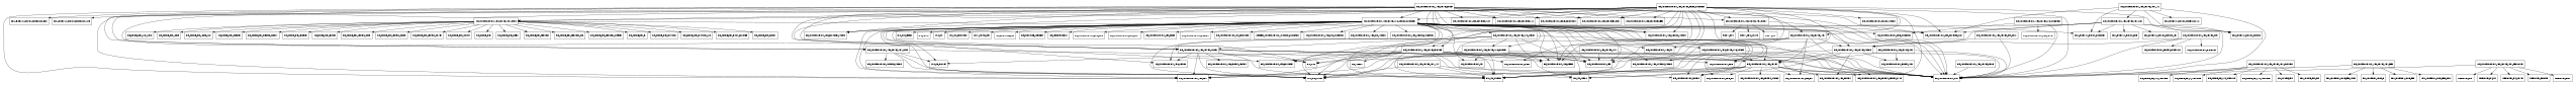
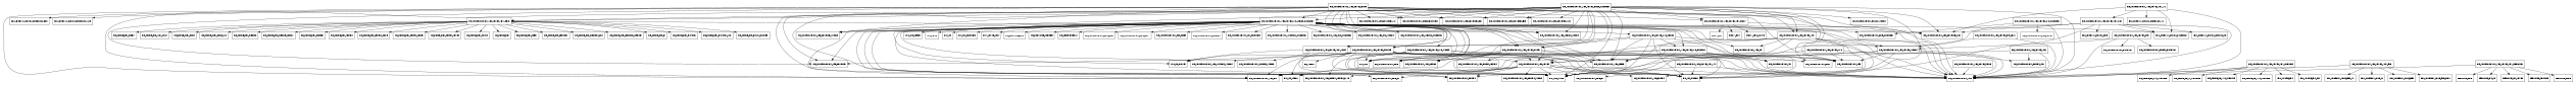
  digraph {
    fontname=Lato
    node [fontname=Lato fontsize=10.0 shape=box]
    edge [fontname=Lato]
    org_springframework_web_servlet
    java_lang_invoke
    java_util_function
    java_util_stream
    org_springframework_context
    org_springframework_core_env
    org_springframework_core_log
    org_springframework_lang
    org_springframework_web_context
    org_springframework_web_context_request_async
    org_springframework_web_context_support
    org_springframework_web_cors
    org_springframework_web_servlet_config
    com_fasterxml_jackson_dataformat_cbor
    com_fasterxml_jackson_dataformat_smile
    org_springframework_cache_concurrent
    org_springframework_http
    org_springframework_http_converter
    org_springframework_http_converter_cbor
    org_springframework_http_converter_feed
    org_springframework_http_converter_json
    org_springframework_http_converter_smile
    org_springframework_http_converter_support
    org_springframework_http_converter_xml
    org_springframework_web_accept
    org_springframework_web_method_support
    org_springframework_web_servlet_handler
    org_springframework_web_servlet_mvc_method_annotation
    org_springframework_web_servlet_resource
    org_springframework_web_servlet_view
    org_springframework_web_servlet_view_groovy
    org_springframework_web_servlet_view_script
    org_springframework_web_servlet_view_tiles3
    org_springframework_core
    java_lang
    org_springframework_web_context_request
    org_springframework_web_method
    org_springframework_core_annotation
    org_springframework_web_servlet_mvc_condition
    org_springframework_util
    org_springframework_web_servlet_mvc_method
    com_fasterxml_jackson_annotation
    java_lang_reflect
    java_nio_charset
    n45 [label=java_server]
    java_util
    java_util_concurrent
    javax_servlet_http
    org_aopalliance_aop
    org_aopalliance_intercept
    org_reactivestreams
    org_springframework_cglib_core
    org_springframework_cglib_proxy
    org_springframework_http_codec
    org_springframework_objenesis
    org_springframework_util_concurrent
-   org_springframework_validation_annotation [label=intercept_springframework_validation_annotation]
+   org_springframework_validation_annotation
    org_springframework_web_bind_annotation
    org_springframework_web_bind_support
    org_springframework_web_method_annotation
    org_springframework_web_multipart_support
    org_springframework_web_servlet_mvc_support
    org_springframework_web_servlet_support
    org_springframework_web_util
    org_springframework_cache
    org_webjars
    groovy_lang
    groovy_text
    groovy_text_markup
    org_springframework_scripting_support
    org_apache_tiles
    org_apache_tiles_access
    org_apache_tiles_definition
    org_apache_tiles_definition_dao
    org_apache_tiles_definition_digester
    org_apache_tiles_el
    org_apache_tiles_evaluator
    org_apache_tiles_evaluator_impl
    org_apache_tiles_extras_complete
    org_apache_tiles_factory
    org_apache_tiles_impl_mgmt
    org_apache_tiles_locale
    org_apache_tiles_locale_impl
    org_apache_tiles_preparer
    org_apache_tiles_preparer_factory
    org_apache_tiles_renderer
    org_apache_tiles_request
    org_apache_tiles_request_locale
    org_apache_tiles_request_render
    org_apache_tiles_request_servlet
    org_apache_tiles_startup
    org_springframework_context_i18n
    org_springframework_web_servlet_config_annotation
-   com_fasterxml_jackson_databind
    org_springframework_format_support
    org_springframework_web_servlet_i18n
    org_springframework_web_servlet_mvc
    org_springframework_web_servlet_mvc_annotation
    org_springframework_web_server
    org_springframework_web_servlet_tags
    org_springframework_context_expression
    org_springframework_expression
    org_springframework_web_servlet_tags_form
    org_springframework_web_servlet_theme
    org_springframework_web_servlet_view_document
    com_lowagie_text
    com_lowagie_text_pdf
    org_apache_poi_hssf_usermodel
    org_apache_poi_ss_usermodel
    org_apache_poi_xssf_streaming
    org_apache_poi_xssf_usermodel
    org_springframework_web_servlet_view_feed
    com_rometools_rome_feed
    com_rometools_rome_feed_atom
-   com_rometools_rome_feed_rss [label=com_rometools_rome_feed_script]
+   com_rometools_rome_feed_rss
    com_rometools_rome_io
    org_springframework_web_servlet_view_freemarker
    freemarker_cache
    freemarker_core
    freemarker_ext_jsp
    freemarker_ext_servlet
    freemarker_template
    org_springframework_web_servlet_view_json
    com_fasterxml_jackson_core
    com_fasterxml_jackson_databind_ser
    org_springframework_web_servlet_view_xml
    com_fasterxml_jackson_dataformat_xml
    org_springframework_web_servlet_view_xslt
    org_springframework_web_servlet -> java_lang_invoke
    org_springframework_web_servlet -> java_util_function
    org_springframework_web_servlet -> java_util_stream
    org_springframework_web_servlet -> org_springframework_context
    org_springframework_web_servlet -> org_springframework_core_env
    org_springframework_web_servlet -> org_springframework_core_log
    org_springframework_web_servlet -> org_springframework_lang
    org_springframework_web_servlet -> org_springframework_web_context
    org_springframework_web_servlet -> org_springframework_web_context_request_async
    org_springframework_web_servlet -> org_springframework_web_context_support
    org_springframework_web_servlet -> org_springframework_web_cors
    org_springframework_web_servlet_config -> org_springframework_lang
    org_springframework_web_servlet_config -> org_springframework_web_cors
    org_springframework_web_servlet_config -> com_fasterxml_jackson_dataformat_cbor
    org_springframework_web_servlet_config -> com_fasterxml_jackson_dataformat_smile
    org_springframework_web_servlet_config -> org_springframework_cache_concurrent
    org_springframework_web_servlet_config -> org_springframework_http
    org_springframework_web_servlet_config -> org_springframework_http_converter
    org_springframework_web_servlet_config -> org_springframework_http_converter_cbor
    org_springframework_web_servlet_config -> org_springframework_http_converter_feed
    org_springframework_web_servlet_config -> org_springframework_http_converter_json
    org_springframework_web_servlet_config -> org_springframework_http_converter_smile
    org_springframework_web_servlet_config -> org_springframework_http_converter_support
    org_springframework_web_servlet_config -> org_springframework_http_converter_xml
    org_springframework_web_servlet_config -> org_springframework_web_accept
    org_springframework_web_servlet_config -> org_springframework_web_method_support
    org_springframework_web_servlet_config -> org_springframework_web_servlet_handler
    org_springframework_web_servlet_config -> org_springframework_web_servlet_mvc_method_annotation
    org_springframework_web_servlet_config -> org_springframework_web_servlet_resource
    org_springframework_web_servlet_config -> org_springframework_web_servlet_view
    org_springframework_web_servlet_config -> org_springframework_web_servlet_view_groovy
    org_springframework_web_servlet_config -> org_springframework_web_servlet_view_script
    org_springframework_web_servlet_config -> org_springframework_web_servlet_view_tiles3
    org_springframework_web_servlet_handler -> org_springframework_web_servlet
    org_springframework_web_servlet_handler -> java_lang_invoke
    org_springframework_web_servlet_handler -> java_util_function
    org_springframework_web_servlet_handler -> org_springframework_lang
    org_springframework_web_servlet_handler -> org_springframework_web_cors
    org_springframework_web_servlet_handler -> org_springframework_core
    org_springframework_web_servlet_handler -> java_lang
    org_springframework_web_servlet_handler -> org_springframework_web_context_request
    org_springframework_web_servlet_handler -> org_springframework_web_method
    org_springframework_web_servlet_mvc_method_annotation -> org_springframework_web_servlet
    org_springframework_web_servlet_mvc_method_annotation -> java_lang_invoke
    org_springframework_web_servlet_mvc_method_annotation -> java_util_function
    org_springframework_web_servlet_mvc_method_annotation -> java_util_stream
    org_springframework_web_servlet_mvc_method_annotation -> org_springframework_context
    org_springframework_web_servlet_mvc_method_annotation -> org_springframework_core_log
    org_springframework_web_servlet_mvc_method_annotation -> org_springframework_lang
    org_springframework_web_servlet_mvc_method_annotation -> org_springframework_web_context_request_async
    org_springframework_web_servlet_mvc_method_annotation -> org_springframework_web_cors
-   org_springframework_web_servlet_mvc_method_annotation -> org_springframework_http
    org_springframework_web_servlet_mvc_method_annotation -> org_springframework_http_converter
    org_springframework_web_servlet_mvc_method_annotation -> org_springframework_http_converter_json
    org_springframework_web_servlet_mvc_method_annotation -> org_springframework_http_converter_support
    org_springframework_web_servlet_mvc_method_annotation -> org_springframework_web_accept
    org_springframework_web_servlet_mvc_method_annotation -> org_springframework_web_method_support
    org_springframework_web_servlet_mvc_method_annotation -> org_springframework_web_servlet_handler
    org_springframework_web_servlet_mvc_method_annotation -> org_springframework_core
    org_springframework_web_servlet_mvc_method_annotation -> java_lang
    org_springframework_web_servlet_mvc_method_annotation -> org_springframework_web_method
    org_springframework_web_servlet_mvc_method_annotation -> org_springframework_core_annotation
    org_springframework_web_servlet_mvc_method_annotation -> org_springframework_web_servlet_mvc_condition
    org_springframework_web_servlet_mvc_method_annotation -> org_springframework_util
    org_springframework_web_servlet_mvc_method_annotation -> org_springframework_web_servlet_mvc_method
    org_springframework_web_servlet_mvc_method_annotation -> com_fasterxml_jackson_annotation
    org_springframework_web_servlet_mvc_method_annotation -> java_lang_reflect
    org_springframework_web_servlet_mvc_method_annotation -> java_nio_charset
    org_springframework_web_servlet_mvc_method_annotation -> n45
    org_springframework_web_servlet_mvc_method_annotation -> java_util
    org_springframework_web_servlet_mvc_method_annotation -> java_util_concurrent
    org_springframework_web_servlet_mvc_method_annotation -> javax_servlet_http
    org_springframework_web_servlet_mvc_method_annotation -> org_aopalliance_aop
    org_springframework_web_servlet_mvc_method_annotation -> org_aopalliance_intercept
    org_springframework_web_servlet_mvc_method_annotation -> org_reactivestreams
    org_springframework_web_servlet_mvc_method_annotation -> org_springframework_cglib_core
    org_springframework_web_servlet_mvc_method_annotation -> org_springframework_cglib_proxy
    org_springframework_web_servlet_mvc_method_annotation -> org_springframework_http_codec
    org_springframework_web_servlet_mvc_method_annotation -> org_springframework_objenesis
    org_springframework_web_servlet_mvc_method_annotation -> org_springframework_util_concurrent
    org_springframework_web_servlet_mvc_method_annotation -> org_springframework_validation_annotation
    org_springframework_web_servlet_mvc_method_annotation -> org_springframework_web_bind_annotation
    org_springframework_web_servlet_mvc_method_annotation -> org_springframework_web_bind_support
    org_springframework_web_servlet_mvc_method_annotation -> org_springframework_web_method_annotation
    org_springframework_web_servlet_mvc_method_annotation -> org_springframework_web_multipart_support
    org_springframework_web_servlet_mvc_method_annotation -> org_springframework_web_servlet_mvc_support
    org_springframework_web_servlet_mvc_method_annotation -> org_springframework_web_servlet_support
    org_springframework_web_servlet_mvc_method_annotation -> org_springframework_web_util
    org_springframework_web_servlet_resource -> java_lang_invoke
    org_springframework_web_servlet_resource -> java_util_function
    org_springframework_web_servlet_resource -> java_util_stream
    org_springframework_web_servlet_resource -> org_springframework_context
    org_springframework_web_servlet_resource -> org_springframework_lang
    org_springframework_web_servlet_resource -> org_springframework_web_cors
    org_springframework_web_servlet_resource -> org_springframework_http
    org_springframework_web_servlet_resource -> org_springframework_http_converter
    org_springframework_web_servlet_resource -> org_springframework_web_accept
    org_springframework_web_servlet_resource -> java_lang
    org_springframework_web_servlet_resource -> java_nio_charset
    org_springframework_web_servlet_resource -> org_springframework_cache
    org_springframework_web_servlet_resource -> org_webjars
    org_springframework_web_servlet_view -> org_springframework_web_servlet
    org_springframework_web_servlet_view -> java_lang_invoke
    org_springframework_web_servlet_view -> java_util_function
    org_springframework_web_servlet_view -> org_springframework_core_env
    org_springframework_web_servlet_view -> org_springframework_lang
    org_springframework_web_servlet_view -> org_springframework_web_accept
    org_springframework_web_servlet_view -> org_springframework_web_servlet_support
    org_springframework_web_servlet_view -> org_springframework_web_util
    org_springframework_web_servlet_view_groovy -> org_springframework_lang
    org_springframework_web_servlet_view_groovy -> groovy_lang
    org_springframework_web_servlet_view_groovy -> groovy_text
    org_springframework_web_servlet_view_groovy -> groovy_text_markup
    org_springframework_web_servlet_view_script -> java_lang_invoke
    org_springframework_web_servlet_view_script -> java_util_function
    org_springframework_web_servlet_view_script -> org_springframework_lang
    org_springframework_web_servlet_view_script -> java_nio_charset
    org_springframework_web_servlet_view_script -> org_springframework_scripting_support
    org_springframework_web_servlet_view_tiles3 -> org_springframework_lang
    org_springframework_web_servlet_view_tiles3 -> org_apache_tiles
    org_springframework_web_servlet_view_tiles3 -> org_apache_tiles_access
    org_springframework_web_servlet_view_tiles3 -> org_apache_tiles_definition
    org_springframework_web_servlet_view_tiles3 -> org_apache_tiles_definition_dao
    org_springframework_web_servlet_view_tiles3 -> org_apache_tiles_definition_digester
    org_springframework_web_servlet_view_tiles3 -> org_apache_tiles_el
    org_springframework_web_servlet_view_tiles3 -> org_apache_tiles_evaluator
    org_springframework_web_servlet_view_tiles3 -> org_apache_tiles_evaluator_impl
    org_springframework_web_servlet_view_tiles3 -> org_apache_tiles_extras_complete
    org_springframework_web_servlet_view_tiles3 -> org_apache_tiles_factory
    org_springframework_web_servlet_view_tiles3 -> org_apache_tiles_impl_mgmt
    org_springframework_web_servlet_view_tiles3 -> org_apache_tiles_locale
    org_springframework_web_servlet_view_tiles3 -> org_apache_tiles_locale_impl
    org_springframework_web_servlet_view_tiles3 -> org_apache_tiles_preparer
    org_springframework_web_servlet_view_tiles3 -> org_apache_tiles_preparer_factory
    org_springframework_web_servlet_view_tiles3 -> org_apache_tiles_renderer
    org_springframework_web_servlet_view_tiles3 -> org_apache_tiles_request
    org_springframework_web_servlet_view_tiles3 -> org_apache_tiles_request_locale
    org_springframework_web_servlet_view_tiles3 -> org_apache_tiles_request_render
    org_springframework_web_servlet_view_tiles3 -> org_apache_tiles_request_servlet
    org_springframework_web_servlet_view_tiles3 -> org_apache_tiles_startup
    org_springframework_web_servlet_mvc_condition -> java_lang_invoke
    org_springframework_web_servlet_mvc_condition -> java_util_function
    org_springframework_web_servlet_mvc_condition -> java_util_stream
    org_springframework_web_servlet_mvc_condition -> org_springframework_lang
    org_springframework_web_servlet_mvc_condition -> org_springframework_web_cors
    org_springframework_web_servlet_mvc_condition -> org_springframework_http
    org_springframework_web_servlet_mvc_condition -> org_springframework_web_accept
    org_springframework_web_servlet_mvc_condition -> org_springframework_util
    org_springframework_web_servlet_mvc_method -> java_lang_invoke
    org_springframework_web_servlet_mvc_method -> java_util_function
    org_springframework_web_servlet_mvc_method -> org_springframework_lang
    org_springframework_web_servlet_mvc_method -> org_springframework_http
    org_springframework_web_servlet_mvc_method -> org_springframework_web_accept
    org_springframework_web_servlet_mvc_method -> org_springframework_web_servlet_handler
    org_springframework_web_servlet_mvc_method -> org_springframework_web_method
    org_springframework_web_servlet_mvc_method -> org_springframework_web_servlet_mvc_condition
    org_springframework_web_servlet_mvc_support -> org_springframework_web_servlet
    org_springframework_web_servlet_mvc_support -> java_lang_invoke
    org_springframework_web_servlet_mvc_support -> java_util_function
    org_springframework_web_servlet_mvc_support -> org_springframework_lang
    org_springframework_web_servlet_mvc_support -> org_springframework_web_context_request_async
    org_springframework_web_servlet_mvc_support -> org_springframework_web_multipart_support
    org_springframework_web_servlet_support -> org_springframework_web_servlet
    org_springframework_web_servlet_support -> org_springframework_context
    org_springframework_web_servlet_support -> org_springframework_lang
    org_springframework_web_servlet_support -> org_springframework_web_context
    org_springframework_web_servlet_support -> org_springframework_http
    org_springframework_web_servlet_support -> org_springframework_context_i18n
    org_springframework_web_servlet_config_annotation -> java_lang_invoke
    org_springframework_web_servlet_config_annotation -> java_util_function
    org_springframework_web_servlet_config_annotation -> java_util_stream
    org_springframework_web_servlet_config_annotation -> org_springframework_lang
    org_springframework_web_servlet_config_annotation -> org_springframework_web_context_request_async
    org_springframework_web_servlet_config_annotation -> org_springframework_web_cors
    org_springframework_web_servlet_config_annotation -> org_springframework_cache_concurrent
    org_springframework_web_servlet_config_annotation -> org_springframework_http
    org_springframework_web_servlet_config_annotation -> org_springframework_http_converter
    org_springframework_web_servlet_config_annotation -> org_springframework_http_converter_cbor
    org_springframework_web_servlet_config_annotation -> org_springframework_http_converter_feed
    org_springframework_web_servlet_config_annotation -> org_springframework_http_converter_json
    org_springframework_web_servlet_config_annotation -> org_springframework_http_converter_smile
    org_springframework_web_servlet_config_annotation -> org_springframework_http_converter_support
    org_springframework_web_servlet_config_annotation -> org_springframework_http_converter_xml
    org_springframework_web_servlet_config_annotation -> org_springframework_web_accept
    org_springframework_web_servlet_config_annotation -> org_springframework_web_method_support
    org_springframework_web_servlet_config_annotation -> org_springframework_web_servlet_handler
    org_springframework_web_servlet_config_annotation -> org_springframework_web_servlet_mvc_method_annotation
    org_springframework_web_servlet_config_annotation -> org_springframework_web_servlet_resource
    org_springframework_web_servlet_config_annotation -> org_springframework_web_servlet_view
    org_springframework_web_servlet_config_annotation -> org_springframework_web_servlet_view_groovy
    org_springframework_web_servlet_config_annotation -> org_springframework_web_servlet_view_script
    org_springframework_web_servlet_config_annotation -> org_springframework_web_servlet_view_tiles3
    org_springframework_web_servlet_config_annotation -> org_springframework_core
    org_springframework_web_servlet_config_annotation -> org_springframework_cache
-   org_springframework_web_servlet_config_annotation -> com_fasterxml_jackson_databind
    org_springframework_web_servlet_config_annotation -> org_springframework_format_support
    org_springframework_web_servlet_i18n -> org_springframework_web_servlet
    org_springframework_web_servlet_i18n -> org_springframework_lang
    org_springframework_web_servlet_i18n -> org_springframework_context_i18n
    org_springframework_web_servlet_mvc -> org_springframework_lang
    org_springframework_web_servlet_mvc -> org_springframework_http
    org_springframework_web_servlet_mvc -> java_lang
    org_springframework_web_servlet_mvc_annotation -> org_springframework_lang
    org_springframework_web_servlet_mvc_annotation -> org_springframework_core_annotation
    org_springframework_web_servlet_mvc_annotation -> org_springframework_web_server
    org_springframework_web_servlet_tags -> org_springframework_lang
    org_springframework_web_servlet_tags -> org_springframework_web_servlet_support
    org_springframework_web_servlet_tags -> org_springframework_context_expression
    org_springframework_web_servlet_tags -> org_springframework_expression
    org_springframework_web_servlet_tags_form -> org_springframework_lang
    org_springframework_web_servlet_tags_form -> org_springframework_web_servlet_support
    org_springframework_web_servlet_theme -> org_springframework_lang
    org_springframework_web_servlet_view_document -> org_springframework_lang
    org_springframework_web_servlet_view_document -> com_lowagie_text
    org_springframework_web_servlet_view_document -> com_lowagie_text_pdf
    org_springframework_web_servlet_view_document -> org_apache_poi_hssf_usermodel
    org_springframework_web_servlet_view_document -> org_apache_poi_ss_usermodel
    org_springframework_web_servlet_view_document -> org_apache_poi_xssf_streaming
    org_springframework_web_servlet_view_document -> org_apache_poi_xssf_usermodel
    org_springframework_web_servlet_view_feed -> org_springframework_lang
    org_springframework_web_servlet_view_feed -> com_rometools_rome_feed
    org_springframework_web_servlet_view_feed -> com_rometools_rome_feed_atom
    org_springframework_web_servlet_view_feed -> com_rometools_rome_feed_rss
    org_springframework_web_servlet_view_feed -> com_rometools_rome_io
    org_springframework_web_servlet_view_freemarker -> org_springframework_lang
    org_springframework_web_servlet_view_freemarker -> freemarker_cache
    org_springframework_web_servlet_view_freemarker -> freemarker_core
    org_springframework_web_servlet_view_freemarker -> freemarker_ext_jsp
    org_springframework_web_servlet_view_freemarker -> freemarker_ext_servlet
    org_springframework_web_servlet_view_freemarker -> freemarker_template
    org_springframework_web_servlet_view_json -> java_lang_invoke
    org_springframework_web_servlet_view_json -> java_util_function
    org_springframework_web_servlet_view_json -> org_springframework_lang
    org_springframework_web_servlet_view_json -> org_springframework_http_converter_json
    org_springframework_web_servlet_view_json -> com_fasterxml_jackson_annotation
-   org_springframework_web_servlet_view_json -> com_fasterxml_jackson_databind
    org_springframework_web_servlet_view_json -> com_fasterxml_jackson_core
    org_springframework_web_servlet_view_json -> com_fasterxml_jackson_databind_ser
    org_springframework_web_servlet_view_xml -> org_springframework_lang
    org_springframework_web_servlet_view_xml -> org_springframework_http_converter_json
    org_springframework_web_servlet_view_xml -> com_fasterxml_jackson_annotation
-   org_springframework_web_servlet_view_xml -> com_fasterxml_jackson_databind
    org_springframework_web_servlet_view_xml -> org_springframework_web_servlet_view_json
    org_springframework_web_servlet_view_xml -> com_fasterxml_jackson_dataformat_xml
    org_springframework_web_servlet_view_xslt -> java_lang_invoke
    org_springframework_web_servlet_view_xslt -> java_util_function
    org_springframework_web_servlet_view_xslt -> org_springframework_lang
  }
